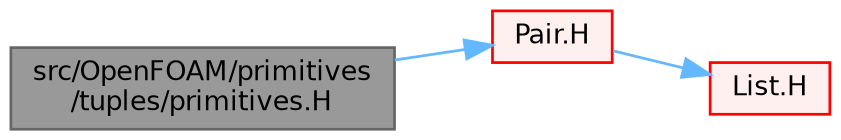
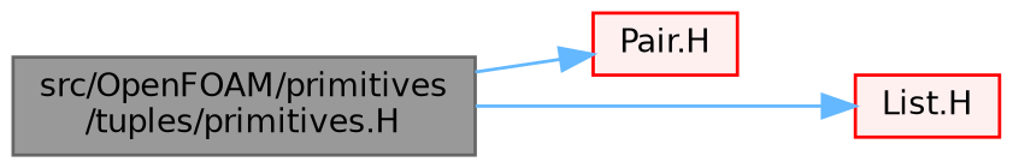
  digraph {
    rankdir=LR
    node [color=red fillcolor="#FFF0F0" fontname=Helvetica fontsize=10 shape=box style=filled]
    edge [color=steelblue1 fontname=Helvetica fontsize=10 labelfontname=Helvetica labelfontsize=10 style=solid]
    n1 [color=gray40 fillcolor=grey60 fontcolor=black height=0.2 label="src/OpenFOAM/primitives\l/tuples/primitives.H" width=0.4]
    n2 [height=0.2 label="Pair.H" width=0.4]
    n3 [height=0.2 label="List.H" width=0.4]
    n1 -> n2
-   n2 -> n3
+   n1 -> n3
  }
